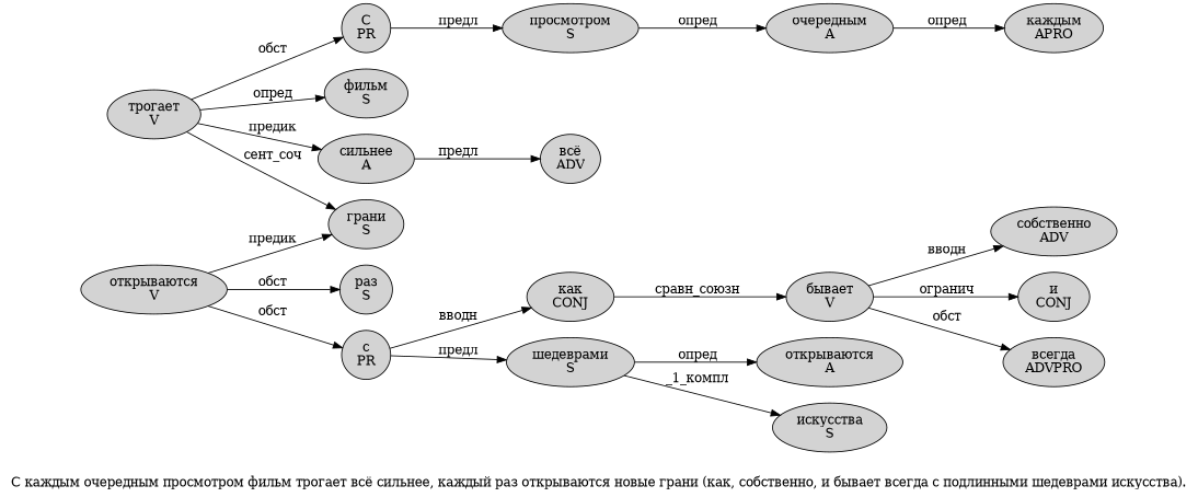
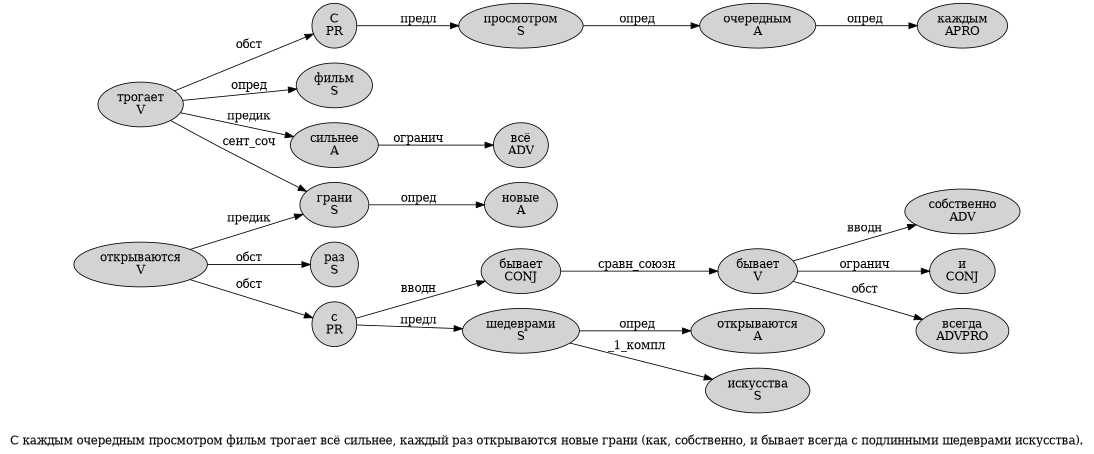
  digraph {
    label="С каждым очередным просмотром фильм трогает всё сильнее, каждый раз открываются новые грани (как, собственно, и бывает всегда с подлинными шедеврами искусства)."
    rankdir=LR
    node [fillcolor=lightgray penwidth=1 shape=ellipse style=filled]
    n1 [label="С\nPR"]
    n2 [label="просмотром\nS"]
    n3 [label="очередным\nA"]
    n4 [label="каждым\nAPRO"]
    n5 [label="фильм\nS"]
    n6 [label="трогает\nV"]
    n7 [label="сильнее\nA"]
    n8 [label="грани\nS"]
    n9 [label="всё\nADV"]
    n10 [label="открываются\nV"]
    n11 [label="раз\nS"]
    n12 [label="с\nPR"]
-   n14 [label="как\nCONJ"]
+   n13 [label="новые\nA"]
+   n14 [label="бывает\nCONJ"]
    n15 [label="шедеврами\nS"]
    n16 [label="бывает\nV"]
    n17 [label="собственно\nADV"]
    n18 [label="и\nCONJ"]
    n19 [label="всегда\nADVPRO"]
    n20 [label="открываются\nA"]
    n21 [label="искусства\nS"]
    n1 -> n2 [label="предл"]
    n2 -> n3 [label="опред"]
    n3 -> n4 [label="опред"]
    n6 -> n1 [label="обст"]
    n6 -> n5 [label="опред"]
    n6 -> n7 [label="предик"]
    n6 -> n8 [label="сент_соч"]
-   n7 -> n9 [label="предл"]
+   n7 -> n9 [label="огранич"]
+   n8 -> n13 [label="опред"]
    n10 -> n8 [label="предик"]
    n10 -> n11 [label="обст"]
    n10 -> n12 [label="обст"]
    n12 -> n14 [label="вводн"]
    n12 -> n15 [label="предл"]
    n14 -> n16 [label="сравн_союзн"]
    n15 -> n20 [label="опред"]
    n15 -> n21 [label="_1_компл"]
    n16 -> n17 [label="вводн"]
    n16 -> n18 [label="огранич"]
    n16 -> n19 [label="обст"]
  }
